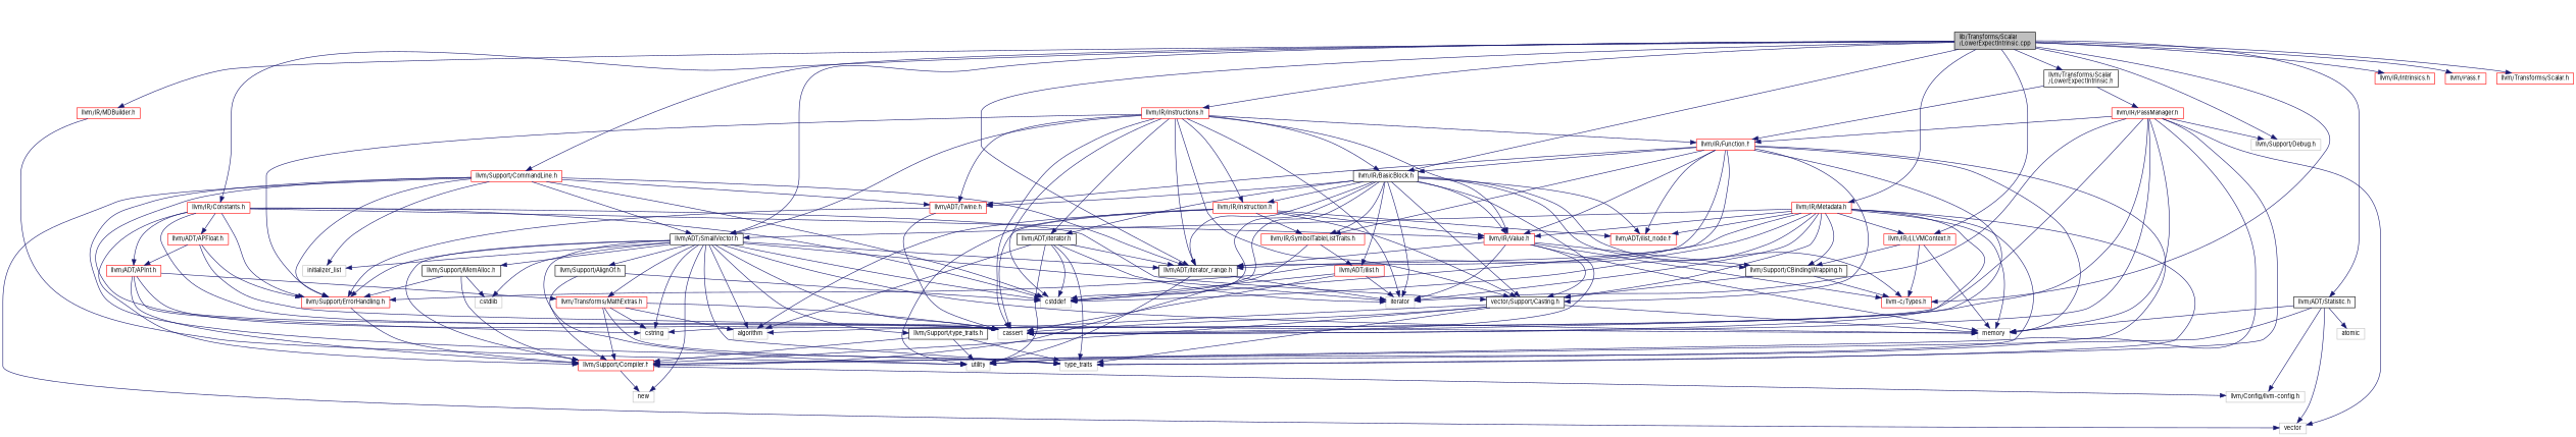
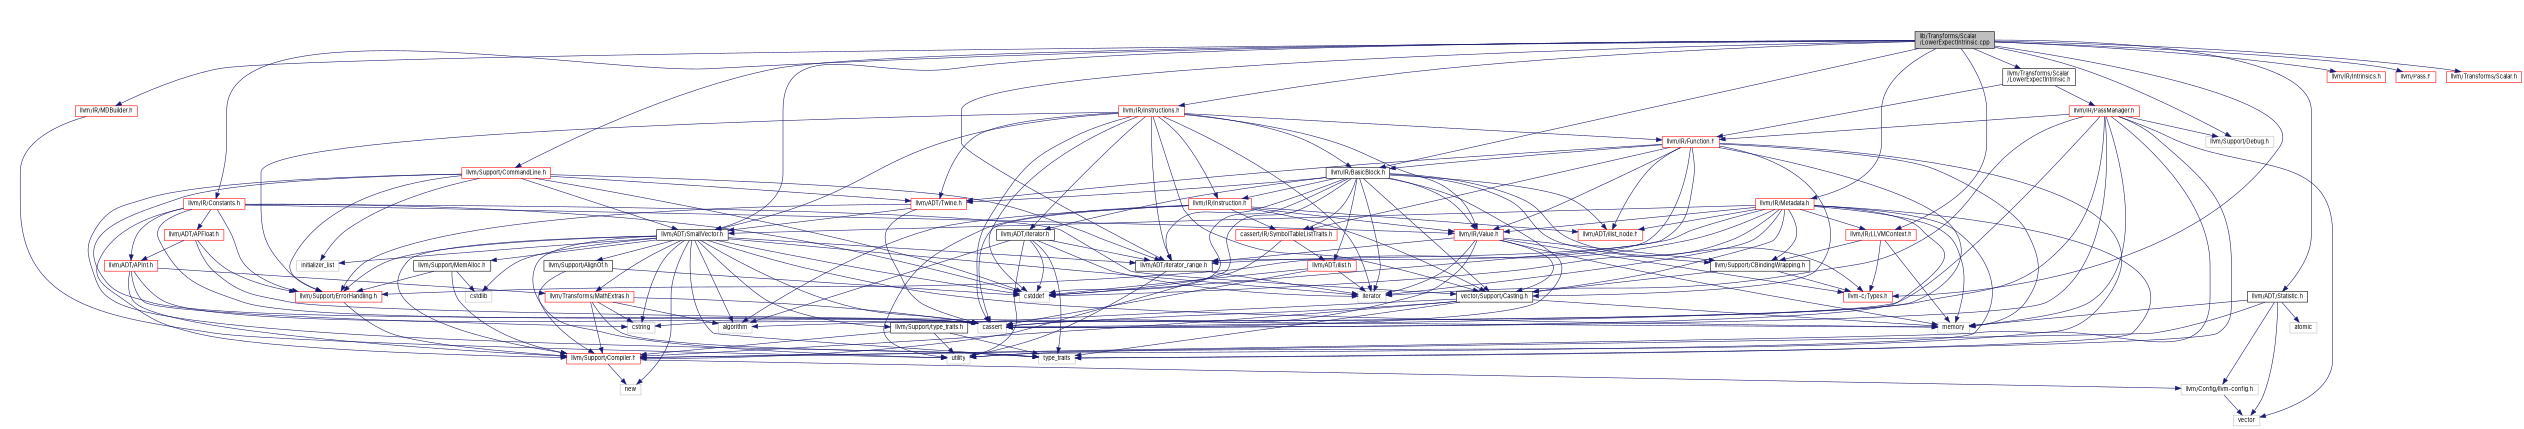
  digraph {
    fontname=Inter
    node [color=red fontname=Inter fontsize=10 shape=box]
    edge [color=midnightblue fontname=Inter fontsize=10 labelfontname=Helvetica labelfontsize=10 style=solid]
    n1 [color=black fillcolor=grey75 fontcolor=black height=0.2 label="lib/Transforms/Scalar\l/LowerExpectIntrinsic.cpp" style=filled width=0.4]
    n2 [color=black height=0.2 label="llvm/Transforms/Scalar\l/LowerExpectIntrinsic.h" width=0.4]
    n3 [color=black height=0.2 label="llvm/ADT/SmallVector.h" width=0.4]
    n4 [color=black height=0.2 label="llvm/ADT/iterator_range.h" width=0.4]
    n5 [color=black height=0.2 label="llvm/IR/BasicBlock.h" width=0.4]
    n6 [color=grey75 height=0.2 label="llvm/Support/Debug.h" width=0.4]
    n7 [color=black height=0.2 label="llvm/ADT/Statistic.h" width=0.4]
    n8 [height=0.2 label="llvm/IR/Constants.h" width=0.4]
    n9 [height=0.2 label="llvm/IR/Instructions.h" width=0.4]
    n10 [height=0.2 label="llvm/IR/Intrinsics.h" width=0.4]
    n11 [height=0.2 label="llvm/IR/LLVMContext.h" width=0.4]
    n12 [height=0.2 label="llvm/IR/MDBuilder.h" width=0.4]
    n13 [height=0.2 label="llvm/IR/Metadata.h" width=0.4]
    n14 [height=0.2 label="llvm/Pass.h" width=0.4]
    n15 [height=0.2 label="llvm/Support/CommandLine.h" width=0.4]
    n16 [height=0.2 label="llvm/Transforms/Scalar.h" width=0.4]
    n17 [height=0.2 label="llvm-c/Types.h" width=0.4]
    n18 [height=0.2 label="llvm/IR/Function.h" width=0.4]
    n19 [height=0.2 label="llvm/IR/PassManager.h" width=0.4]
    n20 [height=0.2 label="llvm/ADT/Twine.h" width=0.4]
    n21 [height=0.2 label="llvm/Support/Compiler.h" width=0.4]
    n22 [color=grey75 height=0.2 label=cstddef width=0.4]
    n23 [color=grey75 height=0.2 label=cassert width=0.4]
    n24 [color=grey75 height=0.2 label=memory width=0.4]
    n25 [height=0.2 label="llvm/ADT/ilist_node.h" width=0.4]
-   n26 [height=0.2 label="llvm/IR/SymbolTableListTraits.h" width=0.4]
+   n26 [height=0.2 label="cassert/IR/SymbolTableListTraits.h" width=0.4]
    n27 [height=0.2 label="llvm/IR/Value.h" width=0.4]
    n28 [color=black height=0.2 label="vector/Support/Casting.h" width=0.4]
    n29 [height=0.2 label="llvm/Support/ErrorHandling.h" width=0.4]
    n30 [color=grey75 height=0.2 label=iterator width=0.4]
    n31 [color=grey75 height=0.2 label=utility width=0.4]
    n32 [color=black height=0.2 label="llvm/Support/AlignOf.h" width=0.4]
    n33 [color=grey75 height=0.2 label=new width=0.4]
    n34 [height=0.2 label="llvm/Transforms/MathExtras.h" width=0.4]
    n35 [color=grey75 height=0.2 label=algorithm width=0.4]
    n36 [color=grey75 height=0.2 label=cstring width=0.4]
    n37 [color=grey75 height=0.2 label=type_traits width=0.4]
    n38 [color=black height=0.2 label="llvm/Support/MemAlloc.h" width=0.4]
    n39 [color=grey75 height=0.2 label=cstdlib width=0.4]
    n40 [color=black height=0.2 label="llvm/Support/type_traits.h" width=0.4]
    n41 [color=grey75 height=0.2 label=initializer_list width=0.4]
    n42 [height=0.2 label="llvm/ADT/ilist.h" width=0.4]
    n43 [color=black height=0.2 label="llvm/ADT/iterator.h" width=0.4]
    n44 [height=0.2 label="llvm/IR/Instruction.h" width=0.4]
    n45 [color=black height=0.2 label="llvm/Support/CBindingWrapping.h" width=0.4]
    n46 [color=grey75 height=0.2 label="llvm/Config/llvm-config.h" width=0.4]
    n47 [color=grey75 height=0.2 label=vector width=0.4]
    n48 [color=grey75 height=0.2 label=atomic width=0.4]
    n49 [height=0.2 label="llvm/ADT/APFloat.h" width=0.4]
    n50 [height=0.2 label="llvm/ADT/APInt.h" width=0.4]
    n1 -> n2
    n1 -> n3
    n1 -> n4
    n1 -> n5
    n1 -> n6
    n1 -> n7
    n1 -> n8
    n1 -> n9
    n1 -> n10
    n1 -> n11
    n1 -> n12
    n1 -> n13
    n1 -> n14
    n1 -> n15
    n1 -> n16
    n1 -> n17
    n2 -> n18
    n2 -> n19
    n3 -> n4
    n3 -> n21
    n3 -> n22
    n3 -> n23
    n3 -> n24
    n3 -> n29
    n3 -> n30
    n3 -> n31
    n3 -> n32
    n3 -> n33
    n3 -> n34
    n3 -> n35
    n3 -> n36
    n3 -> n37
    n3 -> n38
    n3 -> n39
    n3 -> n40
    n3 -> n41
    n4 -> n30
    n4 -> n31
    n5 -> n4
    n5 -> n17
    n5 -> n20
    n5 -> n21
    n5 -> n22
    n5 -> n23
    n5 -> n25
    n5 -> n26
    n5 -> n27
    n5 -> n28
    n5 -> n30
    n5 -> n42
    n5 -> n43
    n5 -> n44
    n5 -> n45
    n7 -> n21
    n7 -> n24
    n7 -> n46
    n7 -> n47
    n7 -> n48
    n8 -> n21
    n8 -> n22
    n8 -> n23
    n8 -> n27
    n8 -> n28
    n8 -> n29
    n8 -> n49
    n8 -> n50
    n9 -> n3
    n9 -> n4
    n9 -> n5
    n9 -> n18
    n9 -> n20
    n9 -> n22
    n9 -> n23
    n9 -> n27
    n9 -> n28
    n9 -> n29
    n9 -> n30
    n9 -> n43
    n9 -> n44
    n11 -> n17
    n11 -> n24
    n11 -> n45
    n12 -> n31
    n13 -> n3
    n13 -> n4
    n13 -> n11
    n13 -> n22
    n13 -> n23
    n13 -> n24
    n13 -> n25
    n13 -> n27
    n13 -> n28
    n13 -> n29
    n13 -> n30
    n13 -> n31
    n13 -> n37
    n13 -> n45
    n15 -> n3
    n15 -> n4
    n15 -> n20
    n15 -> n22
    n15 -> n23
    n15 -> n29
    n15 -> n37
    n15 -> n41
-   n15 -> n47
+   n46 -> n47
    n18 -> n4
    n18 -> n5
    n18 -> n20
    n18 -> n21
    n18 -> n22
    n18 -> n23
    n18 -> n24
    n18 -> n25
    n18 -> n26
    n18 -> n27
    n18 -> n28
    n19 -> n6
    n19 -> n18
    n19 -> n23
    n19 -> n24
    n19 -> n30
    n19 -> n31
    n19 -> n35
    n19 -> n36
    n19 -> n37
    n19 -> n47
+   n20 -> n3
    n20 -> n23
    n20 -> n29
    n21 -> n33
    n21 -> n46
    n26 -> n22
    n26 -> n42
    n27 -> n4
    n27 -> n17
+   n27 -> n23
    n27 -> n24
    n27 -> n28
    n27 -> n30
    n27 -> n45
    n28 -> n21
    n28 -> n23
    n28 -> n24
    n28 -> n37
    n28 -> n40
    n29 -> n21
    n32 -> n21
    n32 -> n22
    n34 -> n21
    n34 -> n23
    n34 -> n35
    n34 -> n36
    n34 -> n37
    n38 -> n21
    n38 -> n29
    n38 -> n39
    n40 -> n21
    n40 -> n31
    n40 -> n37
    n42 -> n22
    n42 -> n23
    n42 -> n30
    n43 -> n4
    n43 -> n22
    n43 -> n30
    n43 -> n31
    n43 -> n35
    n43 -> n37
    n44 -> n23
    n44 -> n25
    n44 -> n26
    n44 -> n27
    n44 -> n28
    n44 -> n31
    n44 -> n35
    n45 -> n17
    n45 -> n28
    n49 -> n24
    n49 -> n29
    n49 -> n50
    n50 -> n21
    n50 -> n23
    n50 -> n34
    n50 -> n36
  }
